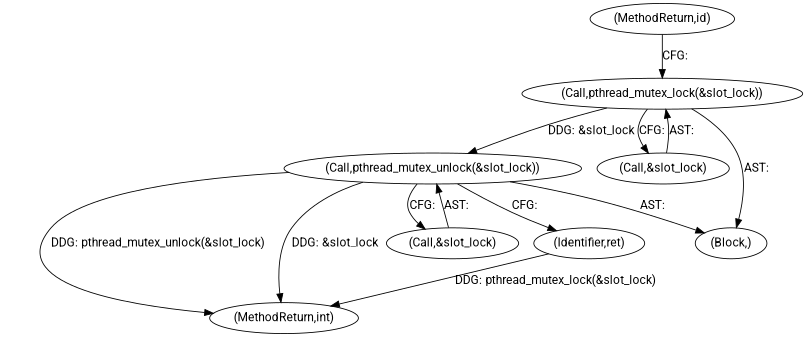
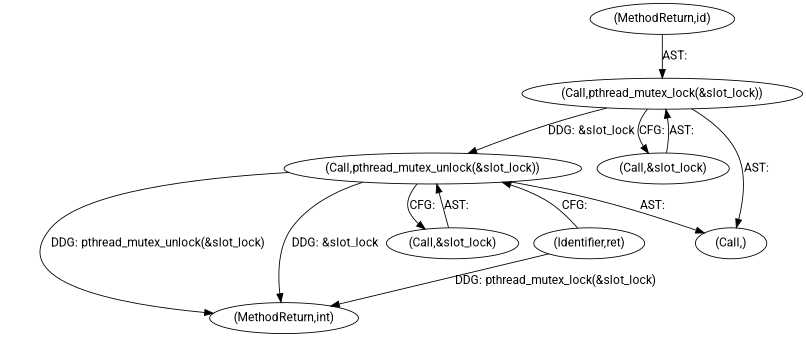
  digraph {
    fontname=Roboto
    node [fontname=Roboto]
    edge [fontname=Roboto]
    n1 [label="(Call,pthread_mutex_lock(&slot_lock))"]
    n2 [label="(Call,pthread_mutex_unlock(&slot_lock))"]
    n3 [label="(Call,&slot_lock)"]
-   n4 [label="(Block,)"]
+   n4 [label="(Call,)"]
    n5 [label="(MethodReturn,int)"]
    n6 [label="(Call,&slot_lock)"]
    n7 [label="(Identifier,ret)"]
    n8 [label="(MethodReturn,id)"]
    n1 -> n2 [label="DDG: &slot_lock"]
    n1 -> n3 [label="CFG: "]
    n1 -> n4 [label="AST: "]
    n2 -> n4 [label="AST: "]
    n2 -> n5 [label="DDG: pthread_mutex_unlock(&slot_lock)"]
    n2 -> n5 [label="DDG: &slot_lock"]
    n2 -> n6 [label="CFG: "]
    n3 -> n1 [label="AST: "]
    n6 -> n2 [label="AST: "]
-   n2 -> n7 [label="CFG: "]
+   n7 -> n2 [label="CFG: "]
    n7 -> n5 [label="DDG: pthread_mutex_lock(&slot_lock)"]
-   n8 -> n1 [label="CFG: "]
+   n8 -> n1 [label="AST: "]
  }
